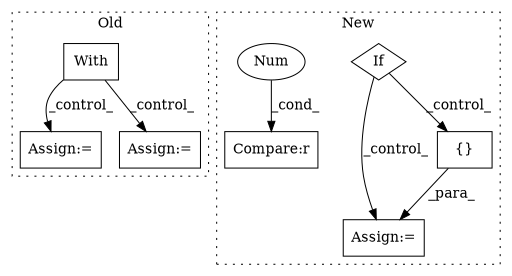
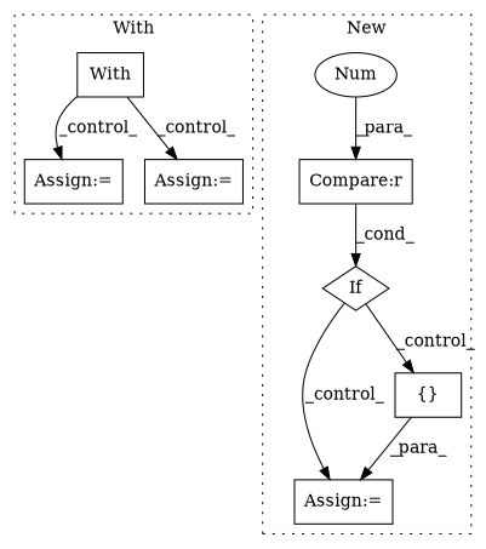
  digraph {
    node [a=68 l=3 shape=box]
    n1 [a=39 l="5,55" label=With s="5511,5521"]
    n2 [l=16 label="Assign:=" s=5579]
    n3 [label="Assign:=" s=5637]
    n4 [a=96 label=If s=6007 shape=diamond]
    n5 [label="Assign:=" s=7001]
    n6 [a=40 l=10 label="Compare:r" s=6010]
    n7 [a=59 l="1,0" label="{}" s="7004,7017"]
    n8 [a=76 label=Num s=6017 shape=ellipse]
    subgraph cluster_1 {
-     label=Old
+     label=With
      style=dotted
      n1
      n2
      n3
    }
    subgraph cluster_2 {
      label=New
      style=dotted
      n4
      n5
      n6
      n7
      n8
    }
    n1 -> n2 [label=_control_]
    n1 -> n3 [label=_control_]
    n4 -> n5 [label=_control_]
    n4 -> n7 [label=_control_]
+   n6 -> n4 [label=_cond_]
    n7 -> n5 [label=_para_]
-   n8 -> n6 [label=_cond_]
+   n8 -> n6 [label=_para_]
  }
